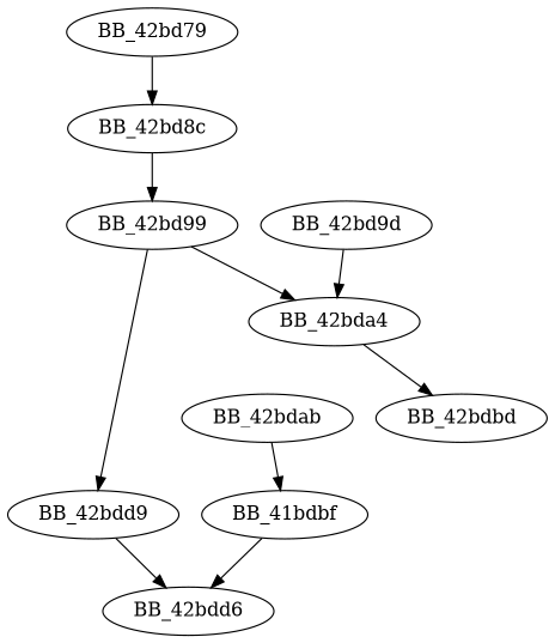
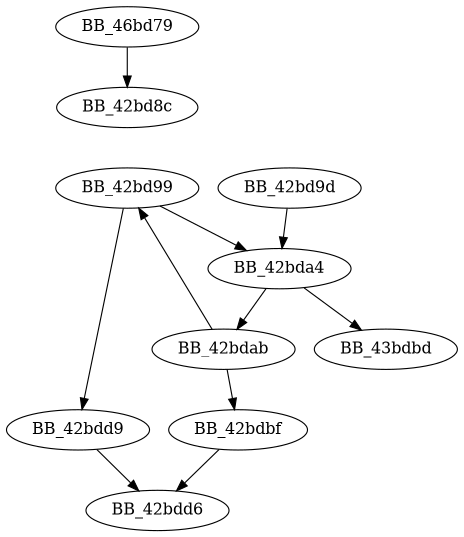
  digraph {
-   BB_42bd79
+   BB_42bd79 [label=BB_46bd79]
    BB_42bd8c
    BB_42bd99
    n4 [label=BB_42bdd9]
    BB_42bda4
    BB_42bd9d
    BB_42bdd6
    BB_42bdab
-   BB_42bdbd
-   BB_42bdbf [label=BB_41bdbf]
+   BB_42bdbd [label=BB_43bdbd]
+   BB_42bdbf
    BB_42bd79 -> BB_42bd8c
-   BB_42bd8c -> BB_42bd99
+   BB_42bdab -> BB_42bd99
    BB_42bd99 -> n4
    BB_42bd99 -> BB_42bda4
    n4 -> BB_42bdd6
+   BB_42bda4 -> BB_42bdab
    BB_42bda4 -> BB_42bdbd
    BB_42bd9d -> BB_42bda4
    BB_42bdab -> BB_42bdbf
    BB_42bdbf -> BB_42bdd6
  }
